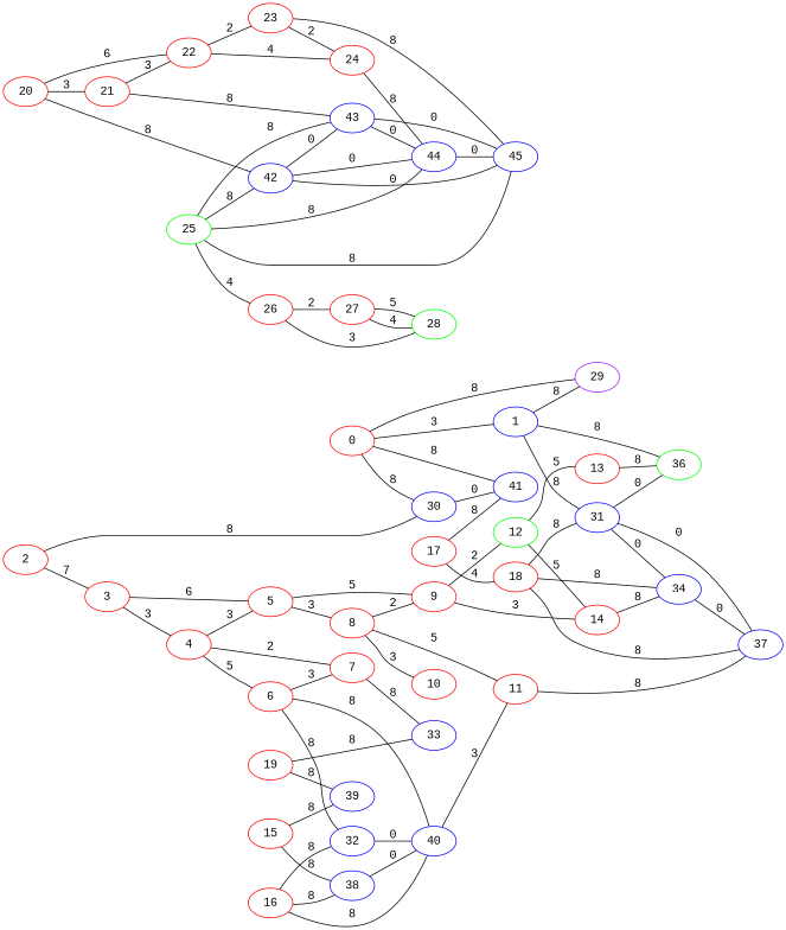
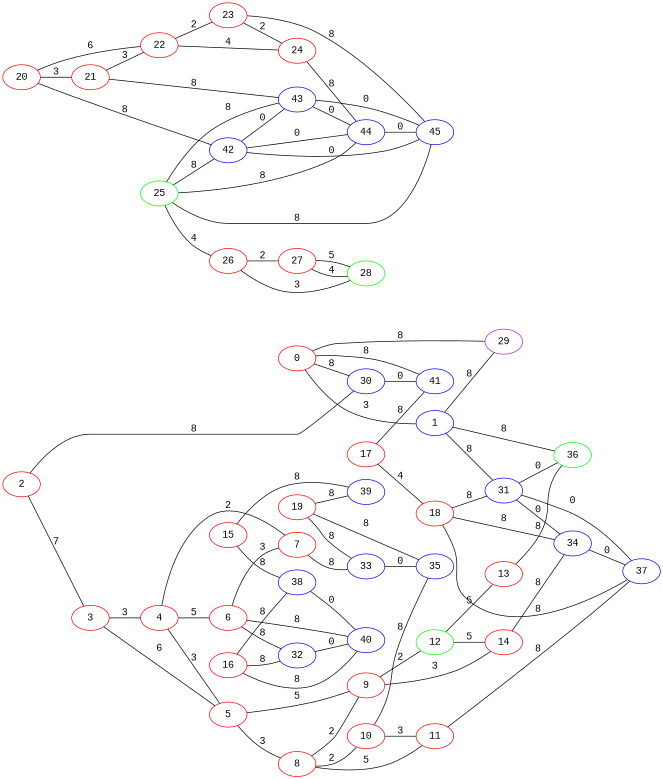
  graph {
    fontname="Liberation Mono"
    rankdir=LR
    node [color=red fontname="Liberation Mono" weight=1]
    edge [fontname="Liberation Mono"]
    1 [color=blue]
    0
    29 [color=purple weight=4]
    30 [color=blue weight=3]
    41 [color=blue weight=3]
    31 [color=blue weight=3]
    36 [color=green weight=3]
    37 [color=blue weight=3]
    34 [color=blue weight=3]
    2
    3
    4
    5
    6
    7
    8
    9
    32 [color=blue weight=3]
    40 [color=blue weight=3]
    33 [color=blue weight=3]
    10
    11
    12 [color=green weight=2]
    14
+   35 [color=blue weight=3]
    13
    38 [color=blue weight=3]
    15
    39 [color=blue weight=3]
    16
    17
    18
    19
    20
    21
    22
    42 [color=blue weight=3]
    43 [color=blue weight=3]
    23
    24
    45 [color=blue weight=3]
    44 [color=blue weight=3]
    25 [color=green weight=2]
    26
    27
    28 [color=green weight=2]
    1 -- 29 [label=8]
    1 -- 31 [label=8]
    1 -- 36 [label=8]
    0 -- 1 [label=3]
    0 -- 29 [label=8]
    0 -- 30 [label=8]
    0 -- 41 [label=8]
    30 -- 41 [label=0]
    31 -- 36 [label=0]
    31 -- 37 [label=0]
    31 -- 34 [label=0]
    34 -- 37 [label=0]
    2 -- 30 [label=8]
    2 -- 3 [label=7]
    3 -- 4 [label=3]
    3 -- 5 [label=6]
    4 -- 5 [label=3]
    4 -- 6 [label=5]
    4 -- 7 [label=2]
    5 -- 8 [label=3]
    5 -- 9 [label=5]
    6 -- 7 [label=3]
    6 -- 32 [label=8]
    6 -- 40 [label=8]
    7 -- 33 [label=8]
    8 -- 9 [label=2]
-   8 -- 10 [label=3]
+   8 -- 10 [label=2]
    8 -- 11 [label=5]
    9 -- 12 [label=2]
    9 -- 14 [label=3]
    32 -- 40 [label=0]
-   40 -- 11 [label=3]
+   33 -- 35 [label=0]
+   10 -- 11 [label=3]
+   10 -- 35 [label=8]
    11 -- 37 [label=8]
    12 -- 14 [label=5]
    12 -- 13 [label=5]
    14 -- 34 [label=8]
    13 -- 36 [label=8]
    38 -- 40 [label=0]
    15 -- 38 [label=8]
    15 -- 39 [label=8]
    16 -- 32 [label=8]
    16 -- 40 [label=8]
    16 -- 38 [label=8]
    17 -- 41 [label=8]
    17 -- 18 [label=4]
    18 -- 31 [label=8]
    18 -- 37 [label=8]
    18 -- 34 [label=8]
    19 -- 33 [label=8]
+   19 -- 35 [label=8]
    19 -- 39 [label=8]
    20 -- 21 [label=3]
    20 -- 22 [label=6]
    20 -- 42 [label=8]
    21 -- 22 [label=3]
    21 -- 43 [label=8]
    22 -- 23 [label=2]
    22 -- 24 [label=4]
    42 -- 43 [label=0]
    42 -- 45 [label=0]
    42 -- 44 [label=0]
    43 -- 45 [label=0]
    43 -- 44 [label=0]
    23 -- 24 [label=2]
    23 -- 45 [label=8]
    24 -- 44 [label=8]
    44 -- 45 [label=0]
    25 -- 42 [label=8]
    25 -- 43 [label=8]
    25 -- 45 [label=8]
    25 -- 44 [label=8]
    25 -- 26 [label=4]
    26 -- 27 [label=2]
    26 -- 28 [label=3]
    27 -- 28 [label=5]
    27 -- 28 [label=4]
  }
